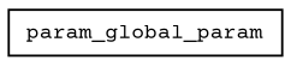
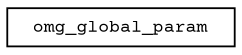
  digraph {
    rankdir=LR
    fontname="Courier Prime"
-   n1 [color=black fillcolor=white fontname="Courier Prime" fontsize=10 height=0.2 label=param_global_param shape=record style=filled width=0.4]
+   n1 [color=black fillcolor=white fontname="Courier Prime" fontsize=10 height=0.2 label=omg_global_param shape=record style=filled width=0.4]
  }
